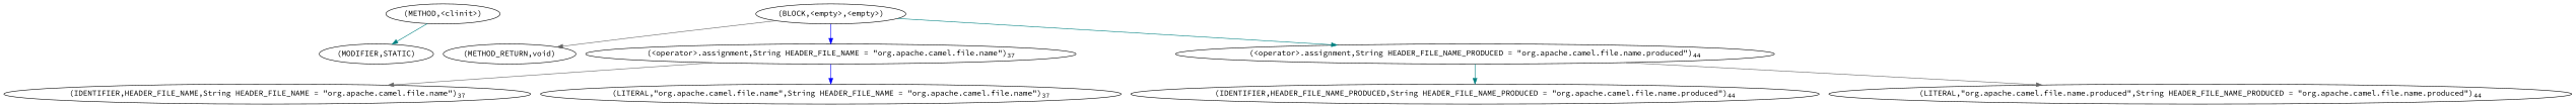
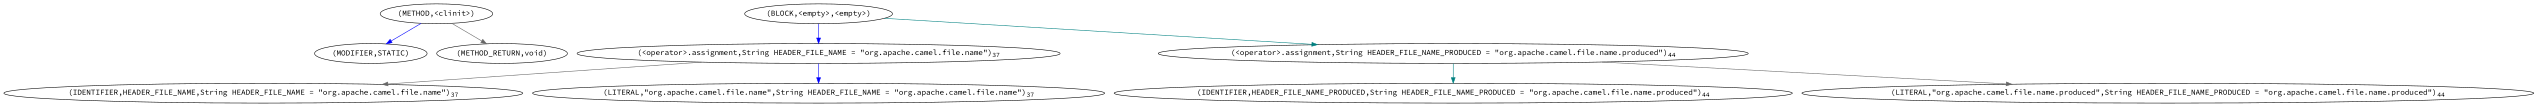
  digraph {
    fontname="Source Code Pro"
    node [fontname="Source Code Pro"]
    edge [color=blue fontname="Source Code Pro"]
    n1 [label=<(METHOD,&lt;clinit&gt;)>]
    n2 [label=<(MODIFIER,STATIC)>]
    n3 [label=<(METHOD_RETURN,void)>]
    n4 [label=<(BLOCK,&lt;empty&gt;,&lt;empty&gt;)>]
    n5 [label=<(&lt;operator&gt;.assignment,String HEADER_FILE_NAME = &quot;org.apache.camel.file.name&quot;)<SUB>37</SUB>>]
    n6 [label=<(&lt;operator&gt;.assignment,String HEADER_FILE_NAME_PRODUCED = &quot;org.apache.camel.file.name.produced&quot;)<SUB>44</SUB>>]
    n7 [label=<(IDENTIFIER,HEADER_FILE_NAME,String HEADER_FILE_NAME = &quot;org.apache.camel.file.name&quot;)<SUB>37</SUB>>]
    n8 [label=<(LITERAL,&quot;org.apache.camel.file.name&quot;,String HEADER_FILE_NAME = &quot;org.apache.camel.file.name&quot;)<SUB>37</SUB>>]
    n9 [label=<(IDENTIFIER,HEADER_FILE_NAME_PRODUCED,String HEADER_FILE_NAME_PRODUCED = &quot;org.apache.camel.file.name.produced&quot;)<SUB>44</SUB>>]
    n10 [label=<(LITERAL,&quot;org.apache.camel.file.name.produced&quot;,String HEADER_FILE_NAME_PRODUCED = &quot;org.apache.camel.file.name.produced&quot;)<SUB>44</SUB>>]
-   n1 -> n2 [color=teal]
-   n4 -> n3 [color=gray40]
+   n1 -> n2
+   n1 -> n3 [color=gray40]
    n4 -> n5
    n4 -> n6 [color=teal]
    n5 -> n7 [color=gray40]
    n5 -> n8
    n6 -> n9 [color=teal]
    n6 -> n10 [color=gray40]
  }
